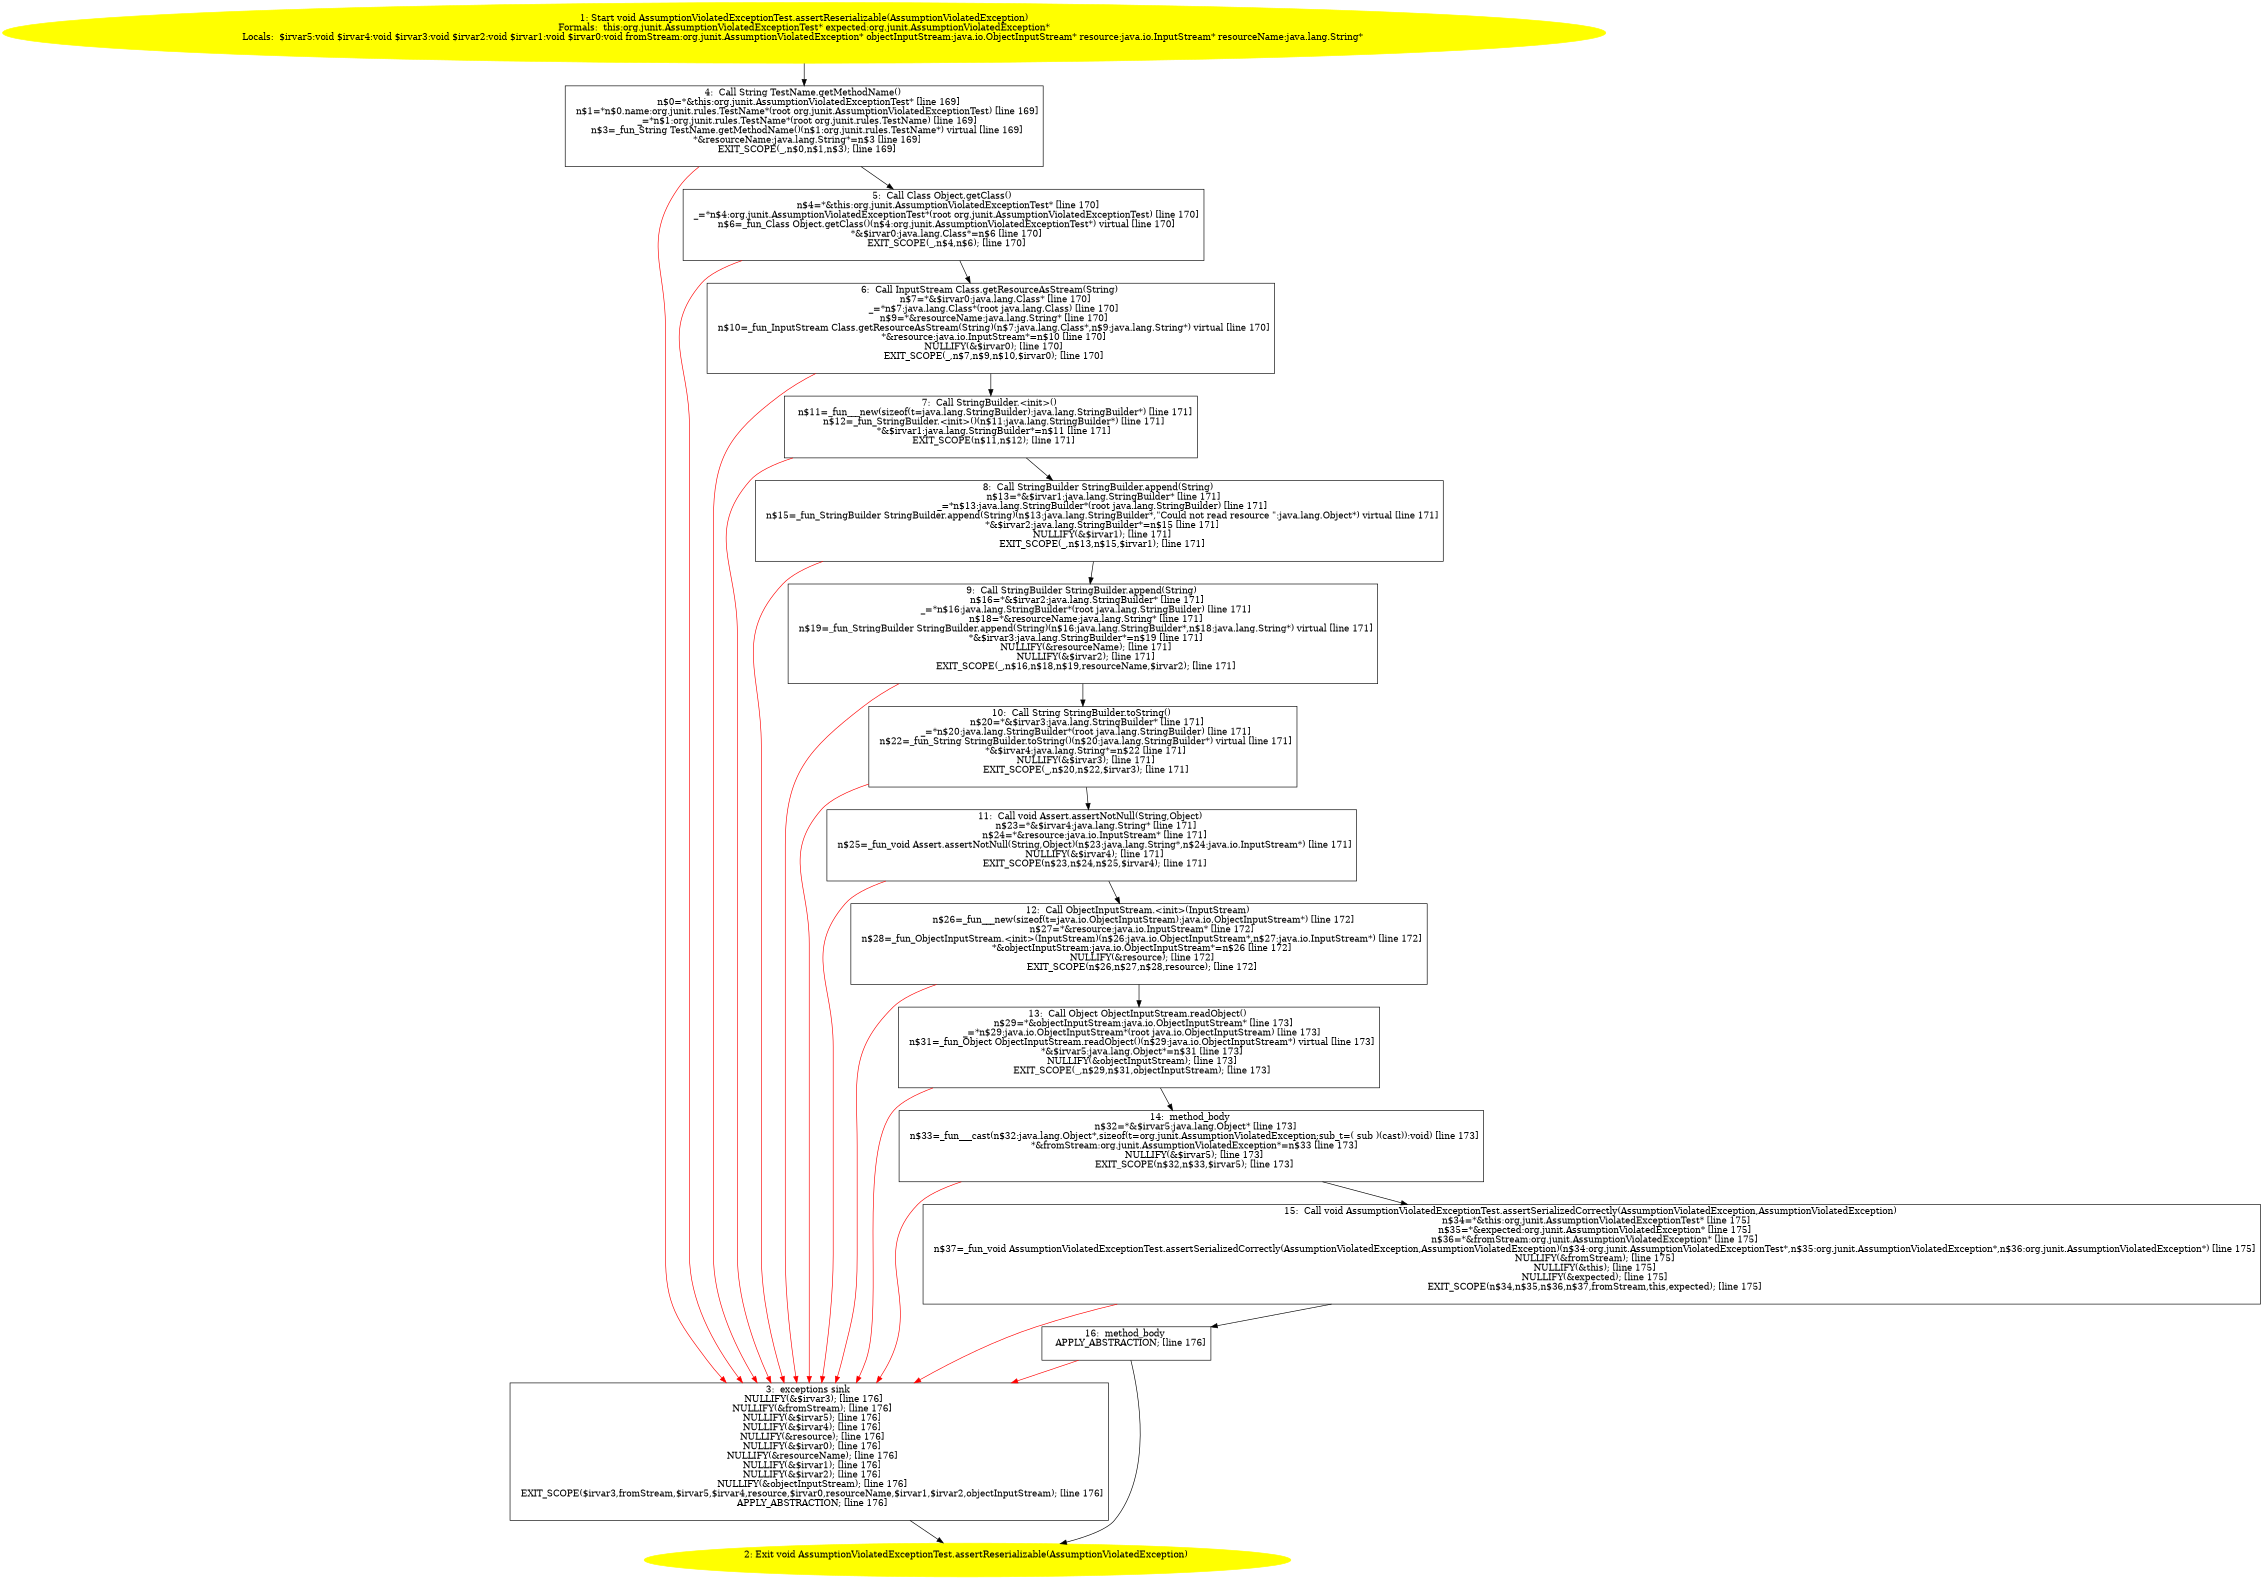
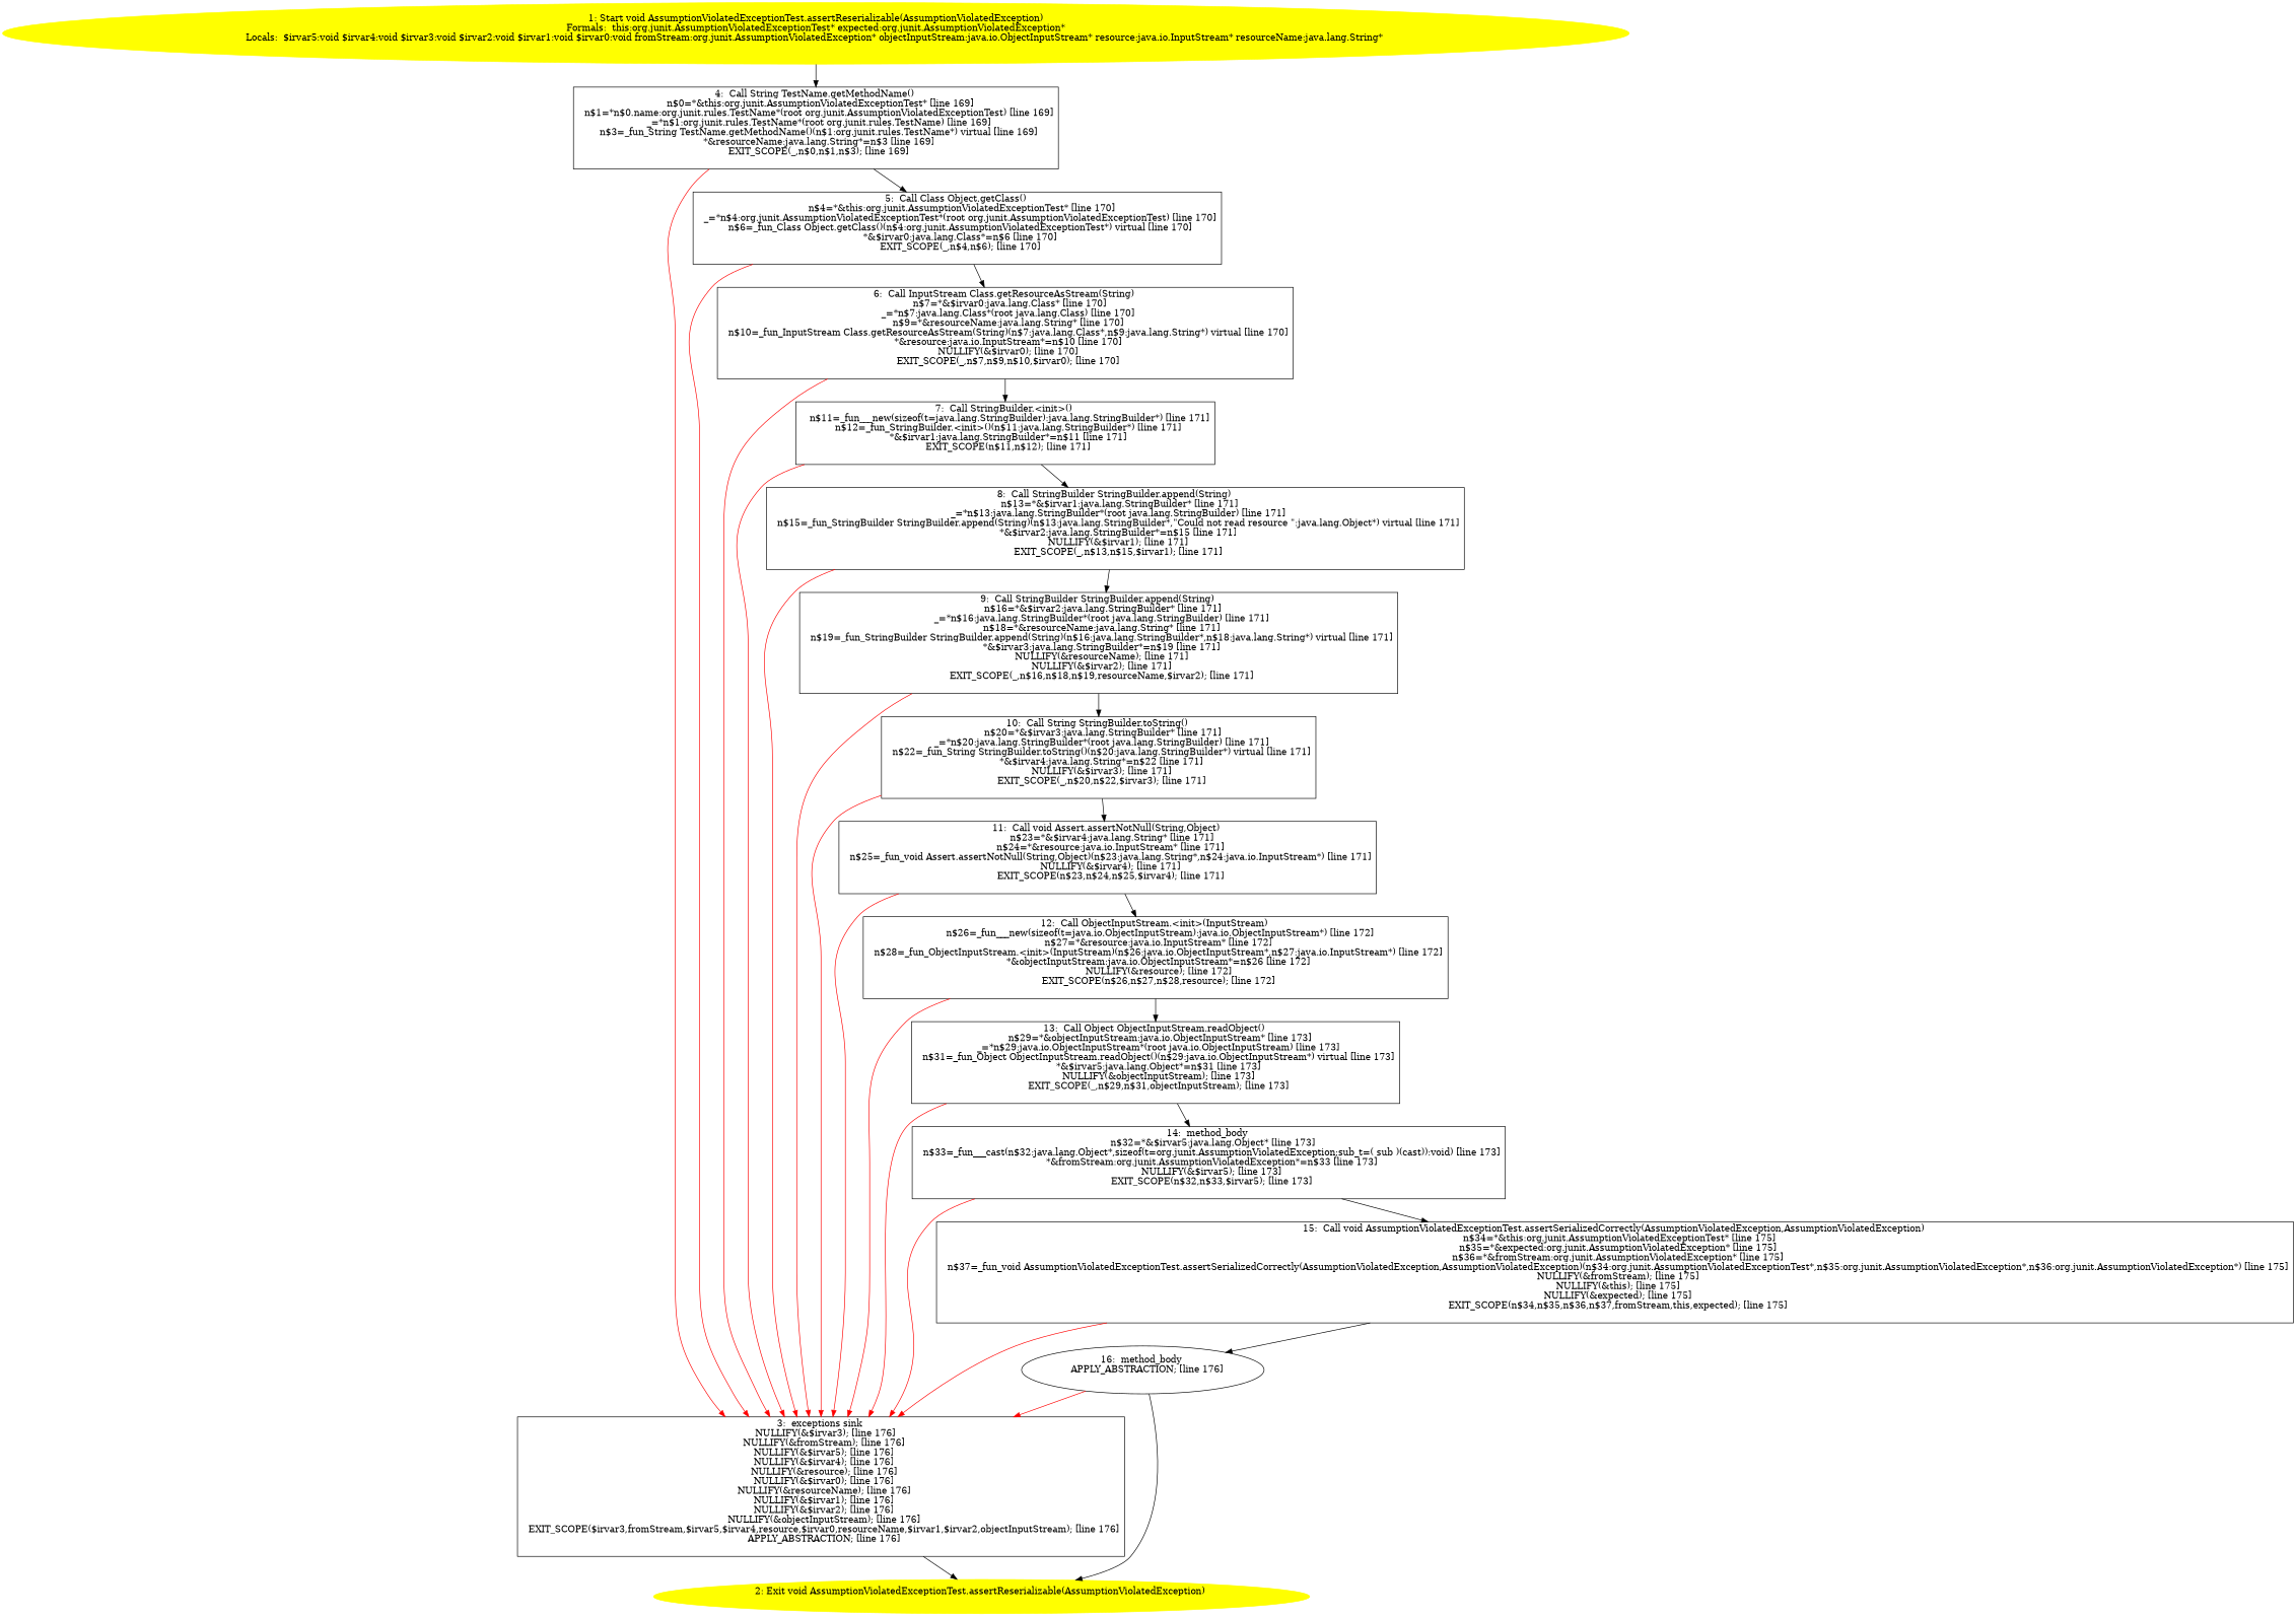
  digraph {
    node [shape=box]
    n1 [color=yellow label="1: Start void AssumptionViolatedExceptionTest.assertReserializable(AssumptionViolatedException)\nFormals:  this:org.junit.AssumptionViolatedExceptionTest* expected:org.junit.AssumptionViolatedException*\nLocals:  $irvar5:void $irvar4:void $irvar3:void $irvar2:void $irvar1:void $irvar0:void fromStream:org.junit.AssumptionViolatedException* objectInputStream:java.io.ObjectInputStream* resource:java.io.InputStream* resourceName:java.lang.String* \n  " style=filled shape=""]
    n2 [label="4:  Call String TestName.getMethodName() \n   n$0=*&this:org.junit.AssumptionViolatedExceptionTest* [line 169]\n  n$1=*n$0.name:org.junit.rules.TestName*(root org.junit.AssumptionViolatedExceptionTest) [line 169]\n  _=*n$1:org.junit.rules.TestName*(root org.junit.rules.TestName) [line 169]\n  n$3=_fun_String TestName.getMethodName()(n$1:org.junit.rules.TestName*) virtual [line 169]\n  *&resourceName:java.lang.String*=n$3 [line 169]\n  EXIT_SCOPE(_,n$0,n$1,n$3); [line 169]\n "]
    n3 [label="3:  exceptions sink \n   NULLIFY(&$irvar3); [line 176]\n  NULLIFY(&fromStream); [line 176]\n  NULLIFY(&$irvar5); [line 176]\n  NULLIFY(&$irvar4); [line 176]\n  NULLIFY(&resource); [line 176]\n  NULLIFY(&$irvar0); [line 176]\n  NULLIFY(&resourceName); [line 176]\n  NULLIFY(&$irvar1); [line 176]\n  NULLIFY(&$irvar2); [line 176]\n  NULLIFY(&objectInputStream); [line 176]\n  EXIT_SCOPE($irvar3,fromStream,$irvar5,$irvar4,resource,$irvar0,resourceName,$irvar1,$irvar2,objectInputStream); [line 176]\n  APPLY_ABSTRACTION; [line 176]\n "]
    n4 [label="5:  Call Class Object.getClass() \n   n$4=*&this:org.junit.AssumptionViolatedExceptionTest* [line 170]\n  _=*n$4:org.junit.AssumptionViolatedExceptionTest*(root org.junit.AssumptionViolatedExceptionTest) [line 170]\n  n$6=_fun_Class Object.getClass()(n$4:org.junit.AssumptionViolatedExceptionTest*) virtual [line 170]\n  *&$irvar0:java.lang.Class*=n$6 [line 170]\n  EXIT_SCOPE(_,n$4,n$6); [line 170]\n "]
    n5 [color=yellow label="2: Exit void AssumptionViolatedExceptionTest.assertReserializable(AssumptionViolatedException) \n  " style=filled shape=""]
    n6 [label="6:  Call InputStream Class.getResourceAsStream(String) \n   n$7=*&$irvar0:java.lang.Class* [line 170]\n  _=*n$7:java.lang.Class*(root java.lang.Class) [line 170]\n  n$9=*&resourceName:java.lang.String* [line 170]\n  n$10=_fun_InputStream Class.getResourceAsStream(String)(n$7:java.lang.Class*,n$9:java.lang.String*) virtual [line 170]\n  *&resource:java.io.InputStream*=n$10 [line 170]\n  NULLIFY(&$irvar0); [line 170]\n  EXIT_SCOPE(_,n$7,n$9,n$10,$irvar0); [line 170]\n "]
    n7 [label="7:  Call StringBuilder.<init>() \n   n$11=_fun___new(sizeof(t=java.lang.StringBuilder):java.lang.StringBuilder*) [line 171]\n  n$12=_fun_StringBuilder.<init>()(n$11:java.lang.StringBuilder*) [line 171]\n  *&$irvar1:java.lang.StringBuilder*=n$11 [line 171]\n  EXIT_SCOPE(n$11,n$12); [line 171]\n "]
    n8 [label="8:  Call StringBuilder StringBuilder.append(String) \n   n$13=*&$irvar1:java.lang.StringBuilder* [line 171]\n  _=*n$13:java.lang.StringBuilder*(root java.lang.StringBuilder) [line 171]\n  n$15=_fun_StringBuilder StringBuilder.append(String)(n$13:java.lang.StringBuilder*,\"Could not read resource \":java.lang.Object*) virtual [line 171]\n  *&$irvar2:java.lang.StringBuilder*=n$15 [line 171]\n  NULLIFY(&$irvar1); [line 171]\n  EXIT_SCOPE(_,n$13,n$15,$irvar1); [line 171]\n "]
    n9 [label="9:  Call StringBuilder StringBuilder.append(String) \n   n$16=*&$irvar2:java.lang.StringBuilder* [line 171]\n  _=*n$16:java.lang.StringBuilder*(root java.lang.StringBuilder) [line 171]\n  n$18=*&resourceName:java.lang.String* [line 171]\n  n$19=_fun_StringBuilder StringBuilder.append(String)(n$16:java.lang.StringBuilder*,n$18:java.lang.String*) virtual [line 171]\n  *&$irvar3:java.lang.StringBuilder*=n$19 [line 171]\n  NULLIFY(&resourceName); [line 171]\n  NULLIFY(&$irvar2); [line 171]\n  EXIT_SCOPE(_,n$16,n$18,n$19,resourceName,$irvar2); [line 171]\n "]
    n10 [label="10:  Call String StringBuilder.toString() \n   n$20=*&$irvar3:java.lang.StringBuilder* [line 171]\n  _=*n$20:java.lang.StringBuilder*(root java.lang.StringBuilder) [line 171]\n  n$22=_fun_String StringBuilder.toString()(n$20:java.lang.StringBuilder*) virtual [line 171]\n  *&$irvar4:java.lang.String*=n$22 [line 171]\n  NULLIFY(&$irvar3); [line 171]\n  EXIT_SCOPE(_,n$20,n$22,$irvar3); [line 171]\n "]
    n11 [label="11:  Call void Assert.assertNotNull(String,Object) \n   n$23=*&$irvar4:java.lang.String* [line 171]\n  n$24=*&resource:java.io.InputStream* [line 171]\n  n$25=_fun_void Assert.assertNotNull(String,Object)(n$23:java.lang.String*,n$24:java.io.InputStream*) [line 171]\n  NULLIFY(&$irvar4); [line 171]\n  EXIT_SCOPE(n$23,n$24,n$25,$irvar4); [line 171]\n "]
    n12 [label="12:  Call ObjectInputStream.<init>(InputStream) \n   n$26=_fun___new(sizeof(t=java.io.ObjectInputStream):java.io.ObjectInputStream*) [line 172]\n  n$27=*&resource:java.io.InputStream* [line 172]\n  n$28=_fun_ObjectInputStream.<init>(InputStream)(n$26:java.io.ObjectInputStream*,n$27:java.io.InputStream*) [line 172]\n  *&objectInputStream:java.io.ObjectInputStream*=n$26 [line 172]\n  NULLIFY(&resource); [line 172]\n  EXIT_SCOPE(n$26,n$27,n$28,resource); [line 172]\n "]
    n13 [label="13:  Call Object ObjectInputStream.readObject() \n   n$29=*&objectInputStream:java.io.ObjectInputStream* [line 173]\n  _=*n$29:java.io.ObjectInputStream*(root java.io.ObjectInputStream) [line 173]\n  n$31=_fun_Object ObjectInputStream.readObject()(n$29:java.io.ObjectInputStream*) virtual [line 173]\n  *&$irvar5:java.lang.Object*=n$31 [line 173]\n  NULLIFY(&objectInputStream); [line 173]\n  EXIT_SCOPE(_,n$29,n$31,objectInputStream); [line 173]\n "]
    n14 [label="14:  method_body \n   n$32=*&$irvar5:java.lang.Object* [line 173]\n  n$33=_fun___cast(n$32:java.lang.Object*,sizeof(t=org.junit.AssumptionViolatedException;sub_t=( sub )(cast)):void) [line 173]\n  *&fromStream:org.junit.AssumptionViolatedException*=n$33 [line 173]\n  NULLIFY(&$irvar5); [line 173]\n  EXIT_SCOPE(n$32,n$33,$irvar5); [line 173]\n "]
    n15 [label="15:  Call void AssumptionViolatedExceptionTest.assertSerializedCorrectly(AssumptionViolatedException,AssumptionViolatedException) \n   n$34=*&this:org.junit.AssumptionViolatedExceptionTest* [line 175]\n  n$35=*&expected:org.junit.AssumptionViolatedException* [line 175]\n  n$36=*&fromStream:org.junit.AssumptionViolatedException* [line 175]\n  n$37=_fun_void AssumptionViolatedExceptionTest.assertSerializedCorrectly(AssumptionViolatedException,AssumptionViolatedException)(n$34:org.junit.AssumptionViolatedExceptionTest*,n$35:org.junit.AssumptionViolatedException*,n$36:org.junit.AssumptionViolatedException*) [line 175]\n  NULLIFY(&fromStream); [line 175]\n  NULLIFY(&this); [line 175]\n  NULLIFY(&expected); [line 175]\n  EXIT_SCOPE(n$34,n$35,n$36,n$37,fromStream,this,expected); [line 175]\n "]
-   n16 [label="16:  method_body \n   APPLY_ABSTRACTION; [line 176]\n "]
+   n16 [label="16:  method_body \n   APPLY_ABSTRACTION; [line 176]\n " shape=ellipse]
    n1 -> n2
    n2 -> n3 [color=red]
    n2 -> n4
    n3 -> n5
    n4 -> n3 [color=red]
    n4 -> n6
    n6 -> n3 [color=red]
    n6 -> n7
    n7 -> n3 [color=red]
    n7 -> n8
    n8 -> n3 [color=red]
    n8 -> n9
    n9 -> n3 [color=red]
    n9 -> n10
    n10 -> n3 [color=red]
    n10 -> n11
    n11 -> n3 [color=red]
    n11 -> n12
    n12 -> n3 [color=red]
    n12 -> n13
    n13 -> n3 [color=red]
    n13 -> n14
    n14 -> n3 [color=red]
    n14 -> n15
    n15 -> n3 [color=red]
    n15 -> n16
    n16 -> n3 [color=red]
    n16 -> n5
  }
